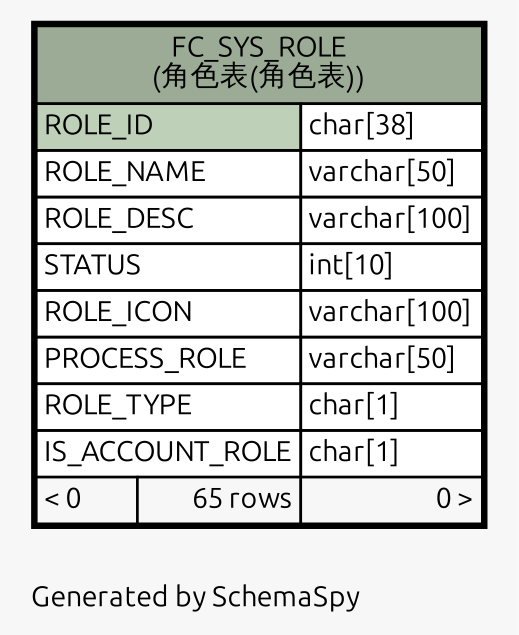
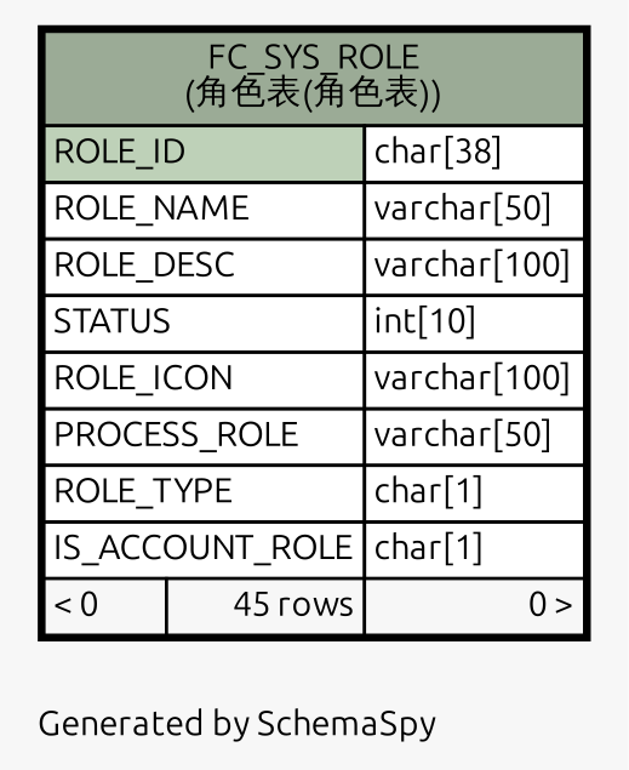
  digraph {
    bgcolor="#f7f7f7"
    fontname=Ubuntu
    fontsize=11
    label="\nGenerated by SchemaSpy"
    labeljust=l
    nodesep=0.18
    rankdir=TB
    ranksep=0.46
-   n1 [fontname=Ubuntu fontsize=11 label=<     <TABLE BORDER="2" CELLBORDER="1" CELLSPACING="0" BGCOLOR="#ffffff">       <TR><TD COLSPAN="3" BGCOLOR="#9bab96" ALIGN="CENTER">FC_SYS_ROLE<br/>(角色表(角色表))</TD></TR>       <TR><TD PORT="ROLE_ID" COLSPAN="2" BGCOLOR="#bed1b8" ALIGN="LEFT">ROLE_ID</TD><TD PORT="ROLE_ID.type" ALIGN="LEFT">char[38]</TD></TR>       <TR><TD PORT="ROLE_NAME" COLSPAN="2" ALIGN="LEFT">ROLE_NAME</TD><TD PORT="ROLE_NAME.type" ALIGN="LEFT">varchar[50]</TD></TR>       <TR><TD PORT="ROLE_DESC" COLSPAN="2" ALIGN="LEFT">ROLE_DESC</TD><TD PORT="ROLE_DESC.type" ALIGN="LEFT">varchar[100]</TD></TR>       <TR><TD PORT="STATUS" COLSPAN="2" ALIGN="LEFT">STATUS</TD><TD PORT="STATUS.type" ALIGN="LEFT">int[10]</TD></TR>       <TR><TD PORT="ROLE_ICON" COLSPAN="2" ALIGN="LEFT">ROLE_ICON</TD><TD PORT="ROLE_ICON.type" ALIGN="LEFT">varchar[100]</TD></TR>       <TR><TD PORT="PROCESS_ROLE" COLSPAN="2" ALIGN="LEFT">PROCESS_ROLE</TD><TD PORT="PROCESS_ROLE.type" ALIGN="LEFT">varchar[50]</TD></TR>       <TR><TD PORT="ROLE_TYPE" COLSPAN="2" ALIGN="LEFT">ROLE_TYPE</TD><TD PORT="ROLE_TYPE.type" ALIGN="LEFT">char[1]</TD></TR>       <TR><TD PORT="IS_ACCOUNT_ROLE" COLSPAN="2" ALIGN="LEFT">IS_ACCOUNT_ROLE</TD><TD PORT="IS_ACCOUNT_ROLE.type" ALIGN="LEFT">char[1]</TD></TR>       <TR><TD ALIGN="LEFT" BGCOLOR="#f7f7f7">&lt; 0</TD><TD ALIGN="RIGHT" BGCOLOR="#f7f7f7">65 rows</TD><TD ALIGN="RIGHT" BGCOLOR="#f7f7f7">0 &gt;</TD></TR>     </TABLE>> shape=plaintext]
+   n1 [fontname=Ubuntu fontsize=11 label=<     <TABLE BORDER="2" CELLBORDER="1" CELLSPACING="0" BGCOLOR="#ffffff">       <TR><TD COLSPAN="3" BGCOLOR="#9bab96" ALIGN="CENTER">FC_SYS_ROLE<br/>(角色表(角色表))</TD></TR>       <TR><TD PORT="ROLE_ID" COLSPAN="2" BGCOLOR="#bed1b8" ALIGN="LEFT">ROLE_ID</TD><TD PORT="ROLE_ID.type" ALIGN="LEFT">char[38]</TD></TR>       <TR><TD PORT="ROLE_NAME" COLSPAN="2" ALIGN="LEFT">ROLE_NAME</TD><TD PORT="ROLE_NAME.type" ALIGN="LEFT">varchar[50]</TD></TR>       <TR><TD PORT="ROLE_DESC" COLSPAN="2" ALIGN="LEFT">ROLE_DESC</TD><TD PORT="ROLE_DESC.type" ALIGN="LEFT">varchar[100]</TD></TR>       <TR><TD PORT="STATUS" COLSPAN="2" ALIGN="LEFT">STATUS</TD><TD PORT="STATUS.type" ALIGN="LEFT">int[10]</TD></TR>       <TR><TD PORT="ROLE_ICON" COLSPAN="2" ALIGN="LEFT">ROLE_ICON</TD><TD PORT="ROLE_ICON.type" ALIGN="LEFT">varchar[100]</TD></TR>       <TR><TD PORT="PROCESS_ROLE" COLSPAN="2" ALIGN="LEFT">PROCESS_ROLE</TD><TD PORT="PROCESS_ROLE.type" ALIGN="LEFT">varchar[50]</TD></TR>       <TR><TD PORT="ROLE_TYPE" COLSPAN="2" ALIGN="LEFT">ROLE_TYPE</TD><TD PORT="ROLE_TYPE.type" ALIGN="LEFT">char[1]</TD></TR>       <TR><TD PORT="IS_ACCOUNT_ROLE" COLSPAN="2" ALIGN="LEFT">IS_ACCOUNT_ROLE</TD><TD PORT="IS_ACCOUNT_ROLE.type" ALIGN="LEFT">char[1]</TD></TR>       <TR><TD ALIGN="LEFT" BGCOLOR="#f7f7f7">&lt; 0</TD><TD ALIGN="RIGHT" BGCOLOR="#f7f7f7">45 rows</TD><TD ALIGN="RIGHT" BGCOLOR="#f7f7f7">0 &gt;</TD></TR>     </TABLE>> shape=plaintext]
  }
